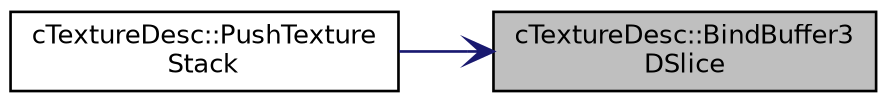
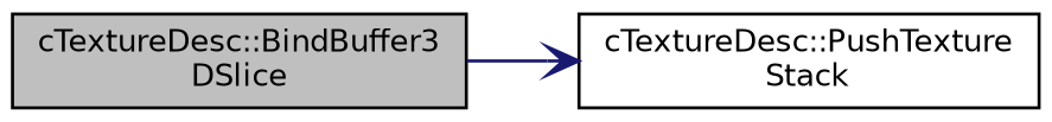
  digraph {
    rankdir=LR
    node [color=black fontname=Helvetica fontsize=10 shape=record style=filled]
    n1 [fillcolor=grey75 fontcolor=black height=0.2 label="cTextureDesc::BindBuffer3\lDSlice" width=0.4]
    n2 [fillcolor=white height=0.2 label="cTextureDesc::PushTexture\lStack" width=0.4]
-   n2 -> n1 [color=midnightblue fontname=Helvetica fontsize=10 labelfontname=Helvetica labelfontsize=10 style=solid arrowhead=vee]
+   n1 -> n2 [color=midnightblue fontname=Helvetica fontsize=10 labelfontname=Helvetica labelfontsize=10 style=solid arrowhead=vee]
  }
